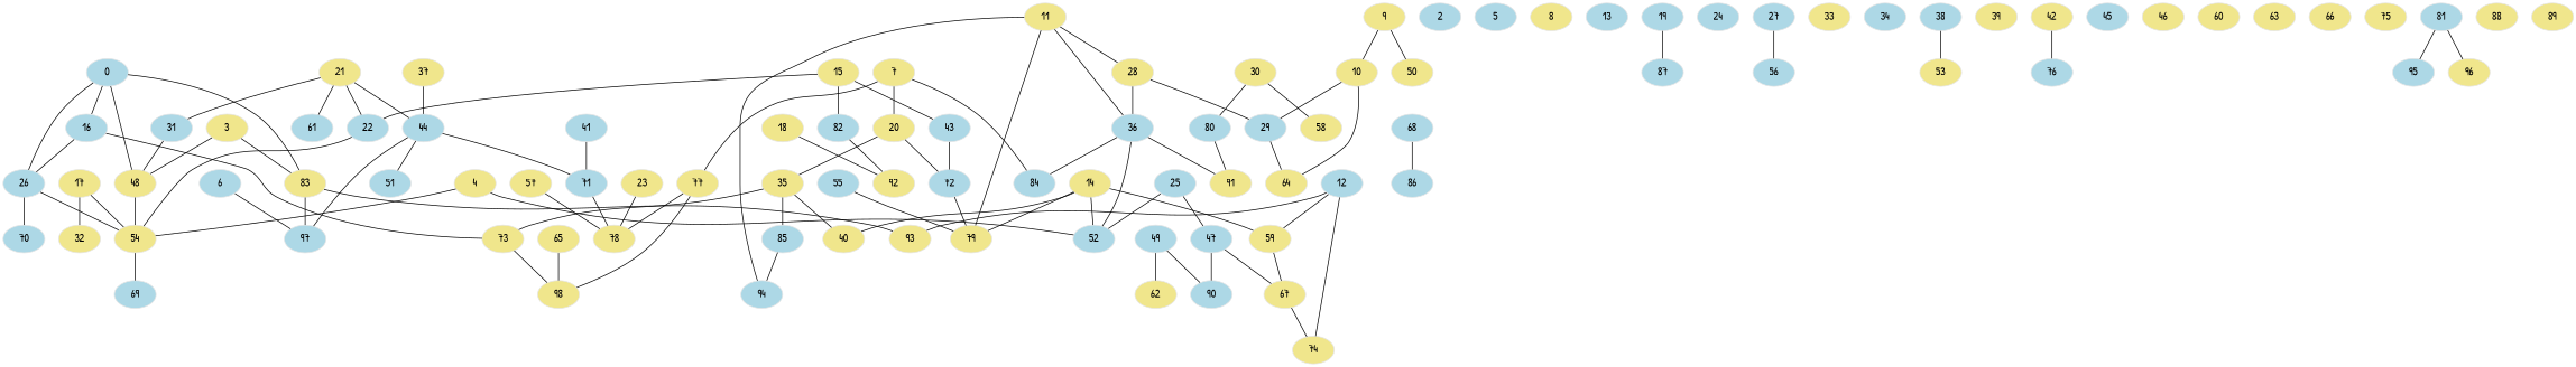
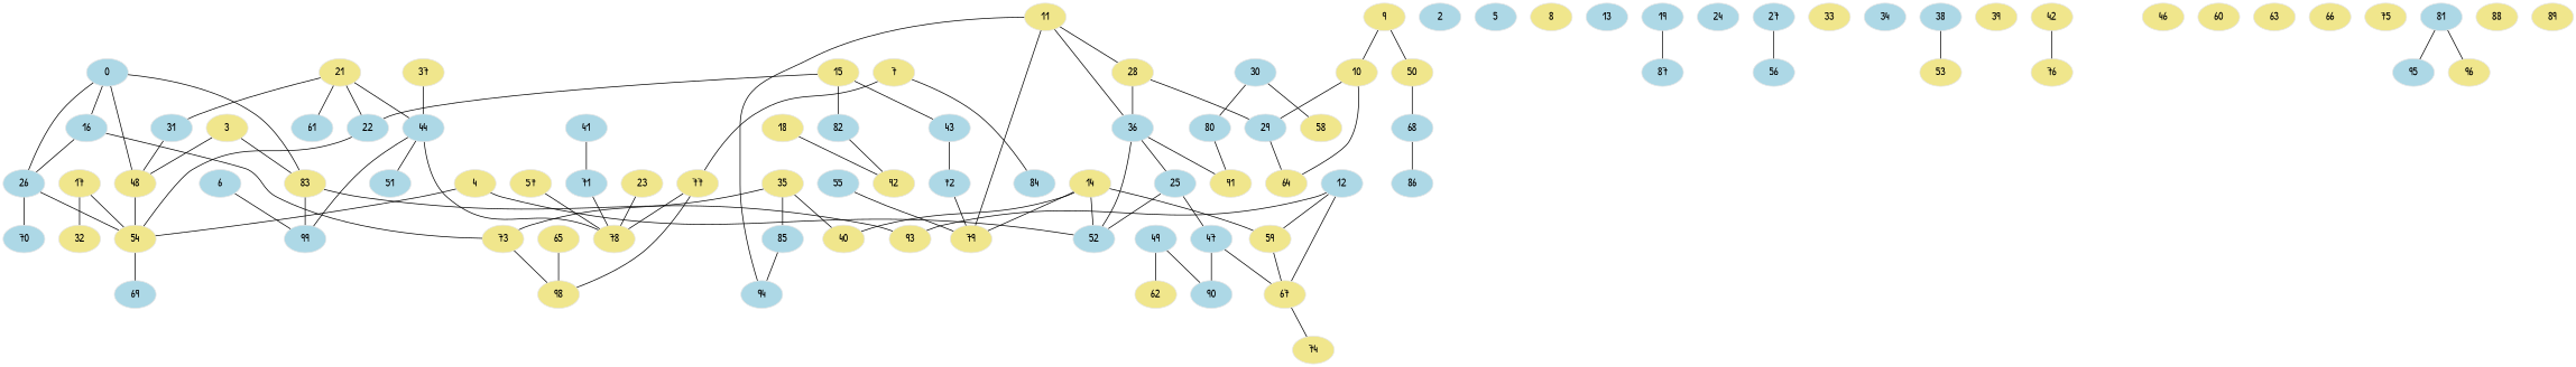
  graph {
    fontname="Patrick Hand"
    node [color=gray90 fillcolor=khaki fontname="Patrick Hand" style=filled]
    edge [fontname="Patrick Hand"]
    n1 [fillcolor=lightblue label=0]
    16 [fillcolor=lightblue]
    26 [fillcolor=lightblue]
    48
    83
    73
    54
    70 [fillcolor=lightblue]
-   97 [fillcolor=lightblue]
+   97 [fillcolor=lightblue label=99]
    93
    2 [fillcolor=lightblue]
    3
    52 [fillcolor=lightblue]
    4
    69 [fillcolor=lightblue]
    5 [fillcolor=lightblue]
    6 [fillcolor=lightblue]
    7
-   20
    77
    84 [fillcolor=lightblue]
    35
    72 [fillcolor=lightblue]
    78
    98
    8
    9
    10
    50
    29 [fillcolor=lightblue]
    64
    68 [fillcolor=lightblue]
    11
    28
    36 [fillcolor=lightblue]
    79
    94 [fillcolor=lightblue]
    91
    12 [fillcolor=lightblue]
    59
    67
    74
    13 [fillcolor=lightblue]
    14
    40
    22 [fillcolor=lightblue]
    15
    43 [fillcolor=lightblue]
    82 [fillcolor=lightblue]
    92
    17
    32
    18
    19 [fillcolor=lightblue]
    87 [fillcolor=lightblue]
    85 [fillcolor=lightblue]
    21
    31 [fillcolor=lightblue]
    44 [fillcolor=lightblue]
    61 [fillcolor=lightblue]
    51 [fillcolor=lightblue]
    23
    24 [fillcolor=lightblue]
    25 [fillcolor=lightblue]
    47 [fillcolor=lightblue]
    90 [fillcolor=lightblue]
    27 [fillcolor=lightblue]
    56 [fillcolor=lightblue]
-   30
+   30 [fillcolor=lightblue]
    58
    80 [fillcolor=lightblue]
    33
    34 [fillcolor=lightblue]
    37
    38 [fillcolor=lightblue]
    53
    39
    41 [fillcolor=lightblue]
    71 [fillcolor=lightblue]
-   76 [fillcolor=lightblue]
+   76
    42
-   45 [fillcolor=lightblue]
    46
    49 [fillcolor=lightblue]
    62
    86 [fillcolor=lightblue]
    55 [fillcolor=lightblue]
    57
    60
    63
    65
    66
    75
    81 [fillcolor=lightblue]
    95 [fillcolor=lightblue]
    96
    88
    89
    n1 -- 16
    n1 -- 26
    n1 -- 48
    n1 -- 83
    16 -- 26
    16 -- 73
    26 -- 54
    26 -- 70
    48 -- 54
    83 -- 97
    83 -- 93
    73 -- 98
    54 -- 69
    3 -- 48
    3 -- 83
    4 -- 54
    4 -- 52
    6 -- 97
-   7 -- 20
    7 -- 77
    7 -- 84
-   20 -- 35
-   20 -- 72
    77 -- 78
    77 -- 98
    35 -- 73
    35 -- 40
    35 -- 85
    72 -- 79
    9 -- 10
    9 -- 50
    10 -- 29
    10 -- 64
+   50 -- 68
    29 -- 64
    68 -- 86
    11 -- 28
    11 -- 36
    11 -- 79
    11 -- 94
    28 -- 29
    28 -- 36
    36 -- 52
-   36 -- 84
+   36 -- 25
    36 -- 91
    12 -- 93
    12 -- 59
-   12 -- 74
+   12 -- 67
    59 -- 67
    67 -- 74
    14 -- 52
    14 -- 79
    14 -- 59
    14 -- 40
    22 -- 54
    15 -- 22
    15 -- 43
    15 -- 82
    43 -- 72
    82 -- 92
    17 -- 54
    17 -- 32
    18 -- 92
    19 -- 87
    85 -- 94
    21 -- 22
    21 -- 31
    21 -- 44
    21 -- 61
    31 -- 48
    44 -- 97
-   44 -- 71
+   44 -- 78
    44 -- 51
    23 -- 78
    25 -- 52
    25 -- 47
    47 -- 67
    47 -- 90
    27 -- 56
    30 -- 58
    30 -- 80
    80 -- 91
    37 -- 44
    38 -- 53
    41 -- 71
    71 -- 78
    42 -- 76
    49 -- 90
    49 -- 62
    55 -- 79
    57 -- 78
    65 -- 98
    81 -- 95
    81 -- 96
  }
